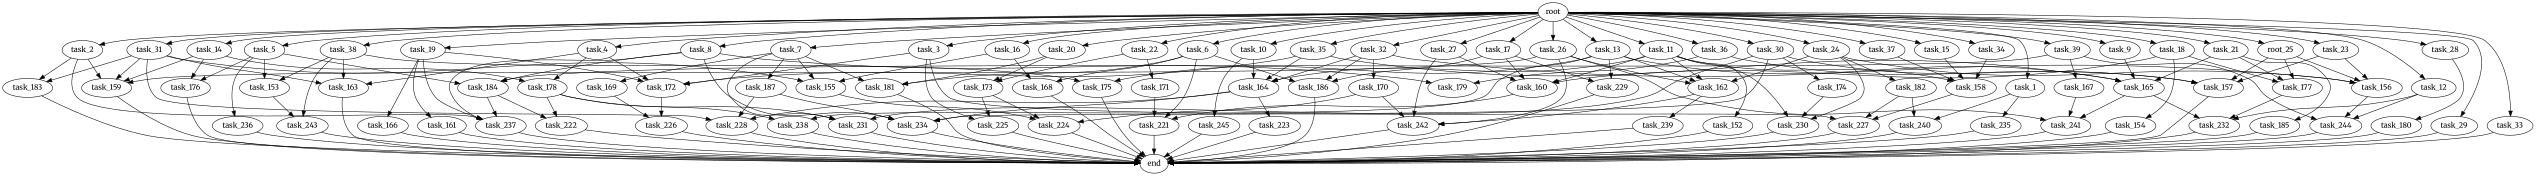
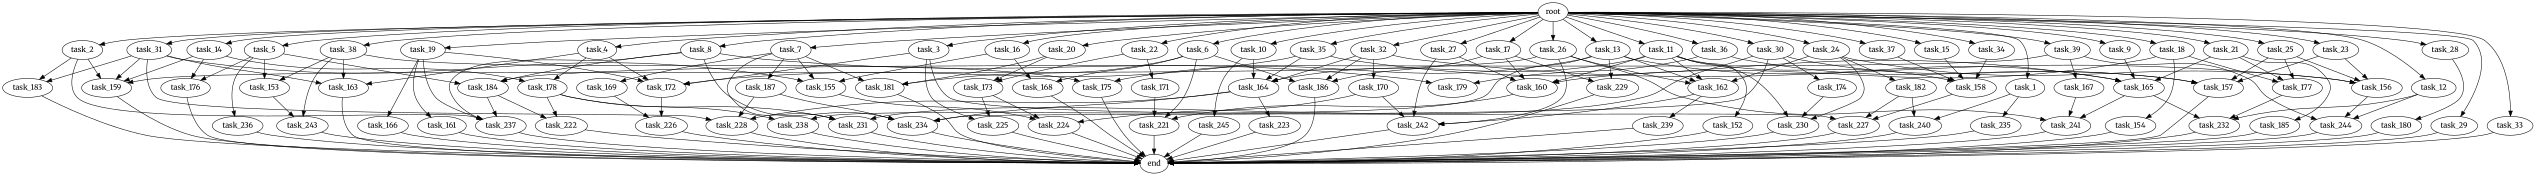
  digraph {
    fontname=Merriweather
    node [fontname=Merriweather]
    edge [fontname=Merriweather]
    root
    task_1
    task_2
    task_3
    task_4
    task_5
    task_6
    task_7
    task_8
    task_9
    task_10
    task_11
    task_12
    task_13
    task_14
    task_15
    task_16
    task_17
    task_18
    task_19
    task_20
    task_21
    task_22
    task_23
    task_24
-   task_25 [label=root_25]
+   task_25
    task_26
    task_27
    task_28
    task_29
    task_30
    task_31
    task_32
    task_33
    task_34
    task_35
    task_36
    task_37
    task_38
    task_39
    task_235
    task_240
    task_159
    task_183
    task_237
    task_172
    task_225
    task_227
    task_163
    task_178
    task_153
    task_176
    task_184
    task_236
    task_168
    task_181
    task_186
    task_221
    task_155
    task_169
    task_187
    task_231
    task_179
    task_234
    task_165
    task_164
    task_245
    task_152
    task_158
    task_160
    task_162
    task_230
    task_232
    task_244
    task_175
    task_229
    task_238
    task_154
    task_177
    task_161
    task_166
    task_173
    task_185
    task_171
    task_156
    task_157
    task_182
    task_241
    task_242
    task_180
    end
    task_174
    task_228
    task_170
    task_243
    task_167
    task_226
    task_222
    task_224
    task_223
    task_239
    root -> task_1
    root -> task_2
    root -> task_3
    root -> task_4
    root -> task_5
    root -> task_6
    root -> task_7
    root -> task_8
    root -> task_9
    root -> task_10
    root -> task_11
    root -> task_12
    root -> task_13
    root -> task_14
    root -> task_15
    root -> task_16
    root -> task_17
    root -> task_18
    root -> task_19
    root -> task_20
    root -> task_21
    root -> task_22
    root -> task_23
    root -> task_24
    root -> task_25
    root -> task_26
    root -> task_27
    root -> task_28
    root -> task_29
    root -> task_30
    root -> task_31
    root -> task_32
    root -> task_33
    root -> task_34
    root -> task_35
    root -> task_36
    root -> task_37
    root -> task_38
    root -> task_39
    task_1 -> task_235
    task_1 -> task_240
    task_2 -> task_159
    task_2 -> task_183
    task_2 -> task_237
    task_3 -> task_172
    task_3 -> task_225
    task_3 -> task_227
    task_4 -> task_172
    task_4 -> task_163
    task_4 -> task_178
    task_5 -> task_153
    task_5 -> task_176
    task_5 -> task_184
    task_5 -> task_236
    task_6 -> task_168
    task_6 -> task_181
    task_6 -> task_186
    task_6 -> task_221
    task_7 -> task_181
    task_7 -> task_155
    task_7 -> task_169
    task_7 -> task_187
    task_7 -> task_231
    task_8 -> task_237
    task_8 -> task_184
    task_8 -> task_179
    task_8 -> task_234
    task_9 -> task_165
    task_10 -> task_164
    task_10 -> task_245
    task_11 -> task_164
    task_11 -> task_152
    task_11 -> task_158
    task_11 -> task_160
    task_11 -> task_162
    task_11 -> task_230
    task_12 -> task_232
    task_12 -> task_244
    task_13 -> task_165
    task_13 -> task_162
    task_13 -> task_175
    task_13 -> task_229
    task_13 -> task_238
    task_14 -> task_159
    task_14 -> task_178
    task_14 -> task_176
    task_15 -> task_158
    task_16 -> task_168
    task_16 -> task_155
    task_17 -> task_186
    task_17 -> task_160
    task_17 -> task_229
    task_18 -> task_160
    task_18 -> task_154
    task_18 -> task_177
    task_19 -> task_237
    task_19 -> task_172
    task_19 -> task_161
    task_19 -> task_166
    task_20 -> task_181
    task_20 -> task_173
    task_21 -> task_165
    task_21 -> task_177
    task_21 -> task_185
    task_22 -> task_173
    task_22 -> task_171
    task_23 -> task_156
    task_23 -> task_157
    task_24 -> task_162
    task_24 -> task_230
    task_24 -> task_156
    task_24 -> task_182
    task_25 -> task_177
    task_25 -> task_156
    task_25 -> task_157
    task_26 -> task_159
    task_26 -> task_162
    task_26 -> task_241
    task_26 -> task_242
    task_27 -> task_160
    task_27 -> task_242
    task_28 -> task_180
    task_29 -> end
    task_30 -> task_231
    task_30 -> task_234
    task_30 -> task_157
    task_30 -> task_174
    task_31 -> task_159
    task_31 -> task_183
    task_31 -> task_163
    task_31 -> task_155
    task_31 -> task_228
    task_32 -> task_186
    task_32 -> task_164
    task_32 -> task_156
    task_32 -> task_170
    task_33 -> end
    task_34 -> task_158
    task_35 -> task_172
    task_35 -> task_165
    task_35 -> task_164
    task_36 -> task_179
    task_36 -> task_157
    task_37 -> task_158
    task_38 -> task_163
    task_38 -> task_153
    task_38 -> task_175
    task_38 -> task_243
    task_39 -> task_184
    task_39 -> task_244
    task_39 -> task_167
    task_235 -> end
    task_240 -> end
    task_159 -> end
    task_183 -> end
    task_237 -> end
    task_172 -> task_226
    task_225 -> end
    task_227 -> end
    task_163 -> end
    task_178 -> task_231
    task_178 -> task_238
    task_178 -> task_222
    task_153 -> task_243
    task_176 -> end
    task_184 -> task_237
    task_184 -> task_222
    task_236 -> end
    task_168 -> end
    task_181 -> end
    task_186 -> end
    task_221 -> end
    task_155 -> task_224
    task_169 -> task_226
    task_187 -> task_234
    task_187 -> task_228
    task_231 -> end
    task_234 -> end
    task_165 -> task_232
    task_165 -> task_241
    task_164 -> task_234
    task_164 -> task_228
    task_164 -> task_223
    task_245 -> end
    task_152 -> end
    task_158 -> task_227
    task_160 -> task_221
    task_162 -> task_242
    task_162 -> task_239
    task_230 -> end
    task_232 -> end
    task_244 -> end
    task_175 -> end
    task_229 -> end
    task_238 -> end
    task_154 -> end
    task_177 -> task_232
    task_161 -> end
    task_166 -> end
    task_173 -> task_225
    task_173 -> task_224
    task_185 -> end
    task_171 -> task_221
    task_156 -> task_244
    task_157 -> end
    task_182 -> task_240
    task_182 -> task_227
    task_241 -> end
    task_242 -> end
    task_180 -> end
    task_174 -> task_230
    task_228 -> end
    task_170 -> task_242
    task_170 -> task_224
    task_243 -> end
    task_167 -> task_241
    task_226 -> end
    task_222 -> end
    task_224 -> end
    task_223 -> end
    task_239 -> end
  }
